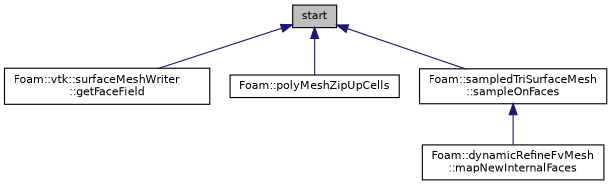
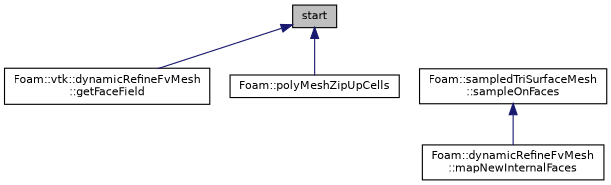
  digraph {
    rankdir=TB
    node [color=black fontname=Helvetica fontsize=10 shape=record]
    edge [color=midnightblue dir=back fontname=Helvetica fontsize=10 labelfontname=Helvetica labelfontsize=10 style=solid]
    n1 [fillcolor=grey75 fontcolor=black height=0.2 label=start style=filled width=0.4]
-   n2 [height=0.2 label="Foam::vtk::surfaceMeshWriter\l::getFaceField" width=0.4]
+   n2 [height=0.2 label="Foam::vtk::dynamicRefineFvMesh\l::getFaceField" width=0.4]
    n3 [height=0.2 label="Foam::polyMeshZipUpCells" width=0.4]
    n4 [height=0.2 label="Foam::sampledTriSurfaceMesh\l::sampleOnFaces" width=0.4]
    n5 [height=0.2 label="Foam::dynamicRefineFvMesh\l::mapNewInternalFaces" width=0.4]
    n1 -> n2
    n1 -> n3
-   n1 -> n4
    n4 -> n5
  }
